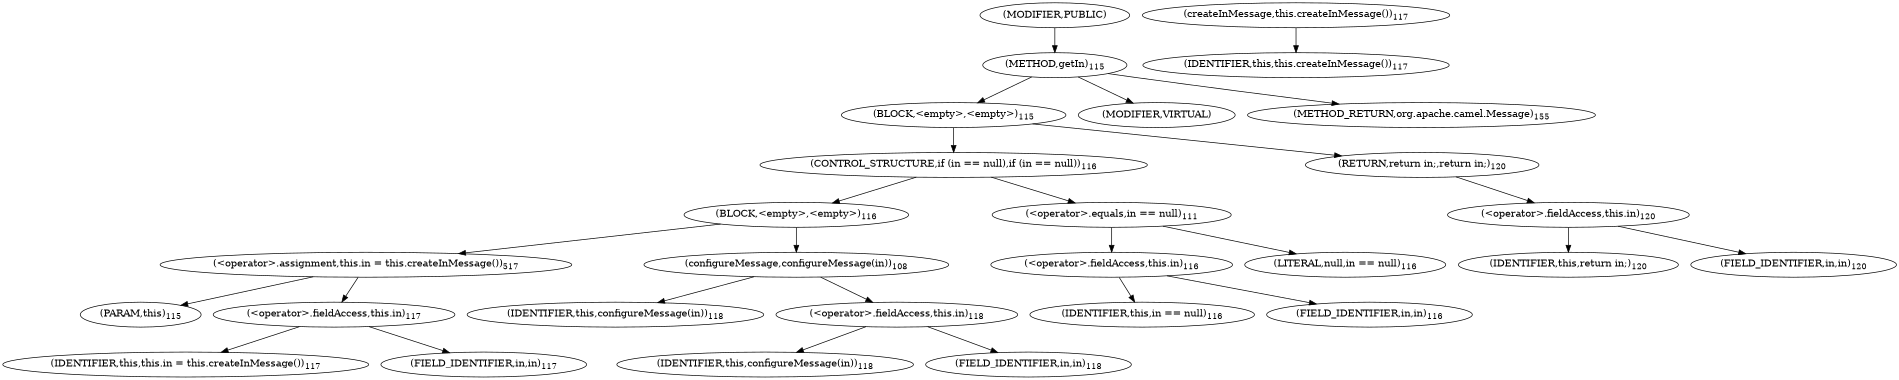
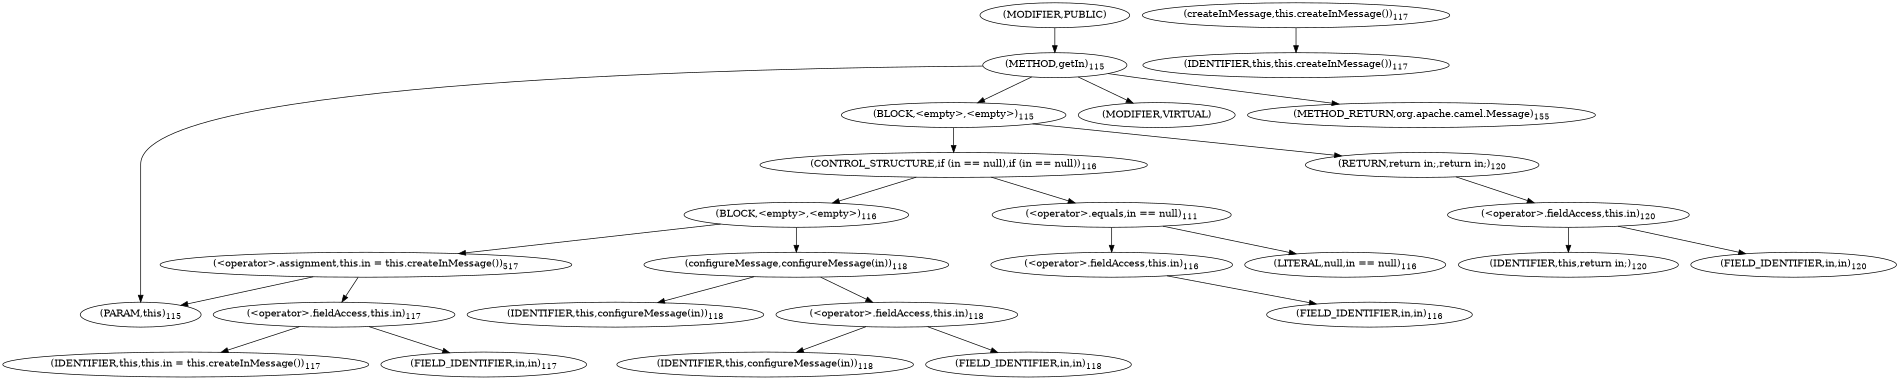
  digraph {
    n1 [label=<(METHOD,getIn)<SUB>115</SUB>>]
    n2 [label=<(PARAM,this)<SUB>115</SUB>>]
    n3 [label=<(BLOCK,&lt;empty&gt;,&lt;empty&gt;)<SUB>115</SUB>>]
    n4 [label=<(MODIFIER,VIRTUAL)>]
    n5 [label=<(METHOD_RETURN,org.apache.camel.Message)<SUB>155</SUB>>]
    n6 [label=<(CONTROL_STRUCTURE,if (in == null),if (in == null))<SUB>116</SUB>>]
    n7 [label=<(RETURN,return in;,return in;)<SUB>120</SUB>>]
    n8 [label=<(MODIFIER,PUBLIC)>]
    n9 [label=<(&lt;operator&gt;.equals,in == null)<SUB>111</SUB>>]
    n10 [label=<(BLOCK,&lt;empty&gt;,&lt;empty&gt;)<SUB>116</SUB>>]
    n11 [label=<(&lt;operator&gt;.fieldAccess,this.in)<SUB>120</SUB>>]
    n12 [label=<(&lt;operator&gt;.fieldAccess,this.in)<SUB>116</SUB>>]
    n13 [label=<(LITERAL,null,in == null)<SUB>116</SUB>>]
    n14 [label=<(&lt;operator&gt;.assignment,this.in = this.createInMessage())<SUB>517</SUB>>]
-   n15 [label=<(configureMessage,configureMessage(in))<SUB>108</SUB>>]
-   n16 [label=<(IDENTIFIER,this,in == null)<SUB>116</SUB>>]
+   n15 [label=<(configureMessage,configureMessage(in))<SUB>118</SUB>>]
    n17 [label=<(FIELD_IDENTIFIER,in,in)<SUB>116</SUB>>]
    n18 [label=<(&lt;operator&gt;.fieldAccess,this.in)<SUB>117</SUB>>]
    n19 [label=<(IDENTIFIER,this,configureMessage(in))<SUB>118</SUB>>]
    n20 [label=<(&lt;operator&gt;.fieldAccess,this.in)<SUB>118</SUB>>]
    n21 [label=<(IDENTIFIER,this,this.in = this.createInMessage())<SUB>117</SUB>>]
    n22 [label=<(FIELD_IDENTIFIER,in,in)<SUB>117</SUB>>]
    n23 [label=<(createInMessage,this.createInMessage())<SUB>117</SUB>>]
    n24 [label=<(IDENTIFIER,this,this.createInMessage())<SUB>117</SUB>>]
    n25 [label=<(IDENTIFIER,this,configureMessage(in))<SUB>118</SUB>>]
    n26 [label=<(FIELD_IDENTIFIER,in,in)<SUB>118</SUB>>]
    n27 [label=<(IDENTIFIER,this,return in;)<SUB>120</SUB>>]
    n28 [label=<(FIELD_IDENTIFIER,in,in)<SUB>120</SUB>>]
+   n1 -> n2
    n1 -> n3
    n1 -> n4
    n1 -> n5
    n3 -> n6
    n3 -> n7
    n6 -> n9
    n6 -> n10
    n7 -> n11
    n8 -> n1
    n9 -> n12
    n9 -> n13
    n10 -> n14
    n10 -> n15
    n11 -> n27
    n11 -> n28
-   n12 -> n16
    n12 -> n17
    n14 -> n2
    n14 -> n18
    n15 -> n19
    n15 -> n20
    n18 -> n21
    n18 -> n22
    n20 -> n25
    n20 -> n26
    n23 -> n24
  }
